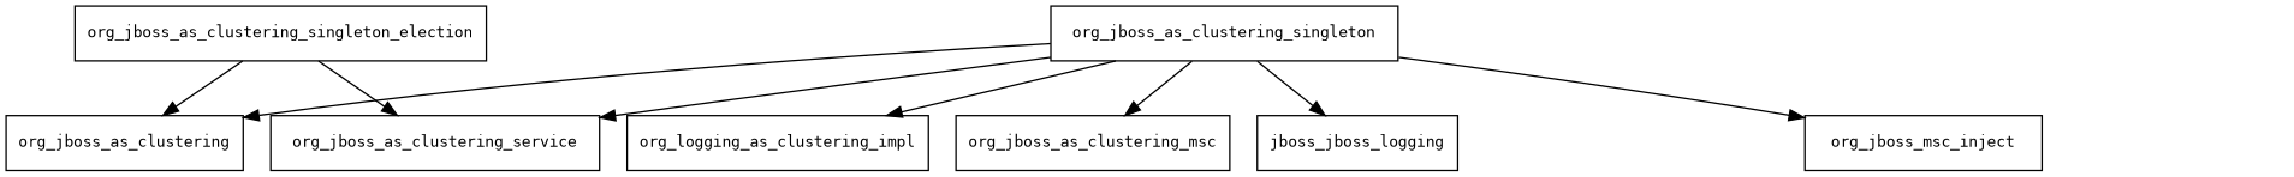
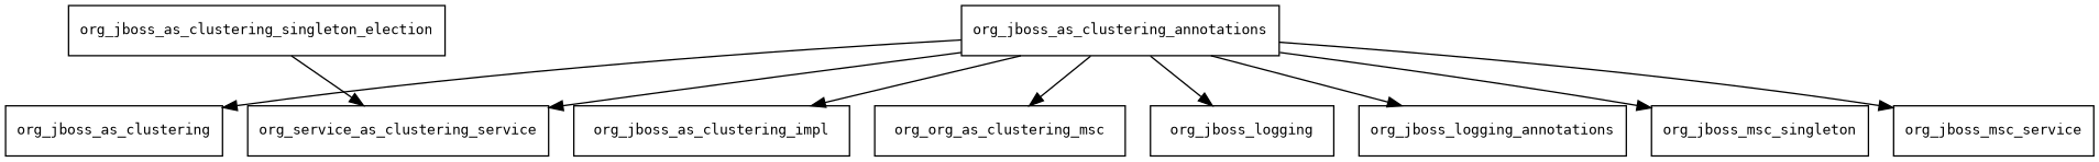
  digraph {
    fontname="DejaVu Sans Mono"
    node [fontname="DejaVu Sans Mono" fontsize=10.0 shape=box]
    edge [fontname="DejaVu Sans Mono"]
-   org_jboss_as_clustering_singleton
+   org_jboss_as_clustering_singleton [label=org_jboss_as_clustering_annotations]
    org_jboss_as_clustering
-   org_jboss_as_clustering_impl [label=org_logging_as_clustering_impl]
-   org_jboss_as_clustering_msc
-   org_jboss_as_clustering_service
-   org_jboss_logging [label=jboss_jboss_logging]
-   org_jboss_msc_inject
+   org_jboss_as_clustering_impl
+   org_jboss_as_clustering_msc [label=org_org_as_clustering_msc]
+   org_jboss_as_clustering_service [label=org_service_as_clustering_service]
+   org_jboss_logging
+   org_jboss_logging_annotations
+   org_jboss_msc_inject [label=org_jboss_msc_singleton]
+   org_jboss_msc_service
    org_jboss_as_clustering_singleton_election
    org_jboss_as_clustering_singleton -> org_jboss_as_clustering
    org_jboss_as_clustering_singleton -> org_jboss_as_clustering_impl
    org_jboss_as_clustering_singleton -> org_jboss_as_clustering_msc
    org_jboss_as_clustering_singleton -> org_jboss_as_clustering_service
    org_jboss_as_clustering_singleton -> org_jboss_logging
+   org_jboss_as_clustering_singleton -> org_jboss_logging_annotations
    org_jboss_as_clustering_singleton -> org_jboss_msc_inject
-   org_jboss_as_clustering_singleton_election -> org_jboss_as_clustering
+   org_jboss_as_clustering_singleton -> org_jboss_msc_service
    org_jboss_as_clustering_singleton_election -> org_jboss_as_clustering_service
  }
